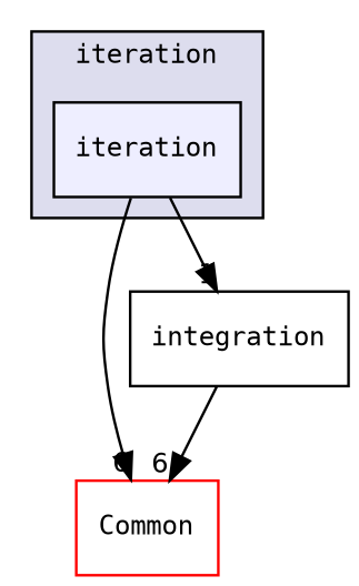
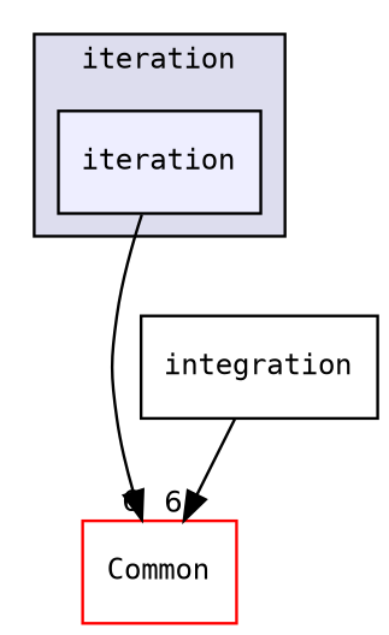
  digraph {
    compound=true
    fontname="DejaVu Sans Mono"
    node [fontname="DejaVu Sans Mono" fontsize=10 shape=box style=filled]
    edge [fontname="DejaVu Sans Mono" headlabel=6 labeldistance=1.5 labelfontname=Helvetica labelfontsize=10]
    n1 [fillcolor="#eeeeff" label=iteration pencolor=black]
    n2 [color=red fillcolor=white label=Common]
    n3 [label=integration style=""]
    subgraph cluster_1 {
      bgcolor="#ddddee"
      fontsize=10
      label=iteration
      pencolor=black
      n1
    }
    n1 -> n2
-   n1 -> n3 [headlabel=1]
    n3 -> n2
  }
